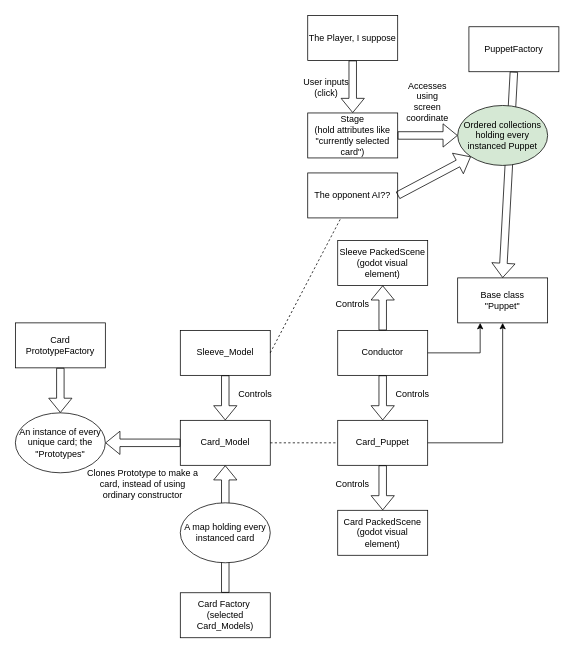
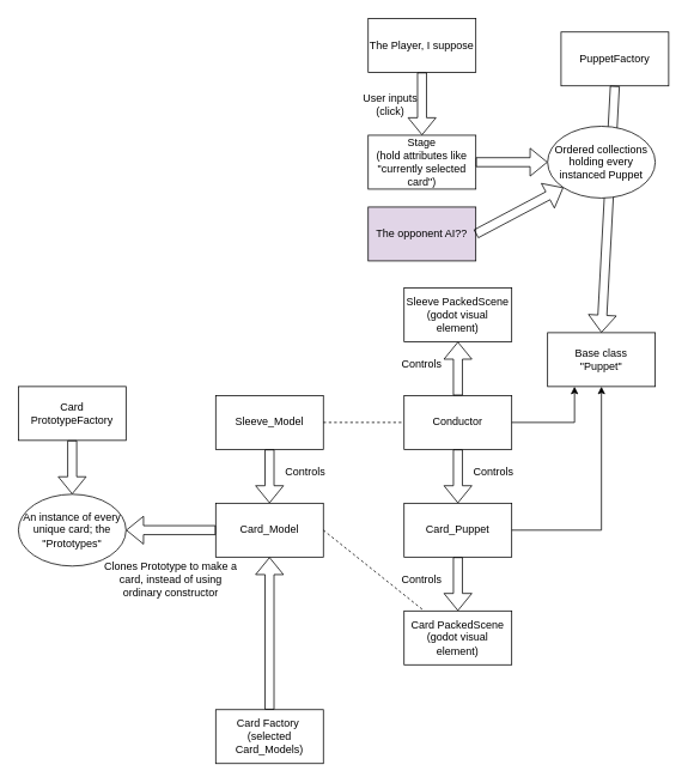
  <mxCell id="0" />
  <mxCell id="1" parent="0" />
  <mxCell id="2" value="Card_Model" style="rounded=0;whiteSpace=wrap;html=1;" vertex="1" parent="1"><mxGeometry x="240" y="560" width="120" height="60" as="geometry" /></mxCell>
  <mxCell id="3" value="Sleeve_Model" style="rounded=0;whiteSpace=wrap;html=1;" vertex="1" parent="1"><mxGeometry x="240" y="440" width="120" height="60" as="geometry" /></mxCell>
  <mxCell id="4" value="Card_Puppet" style="rounded=0;whiteSpace=wrap;html=1;" vertex="1" parent="1"><mxGeometry x="450" y="560" width="120" height="60" as="geometry" /></mxCell>
  <mxCell id="5" value="Conductor" style="rounded=0;whiteSpace=wrap;html=1;" vertex="1" parent="1"><mxGeometry x="450" y="440" width="120" height="60" as="geometry" /></mxCell>
- <mxCell id="6" value="" style="endArrow=none;dashed=1;html=1;rounded=0;exitX=1;exitY=0.5;exitDx=0;exitDy=0;" edge="1" parent="1" source="3" target="36"><mxGeometry width="50" height="50" relative="1" as="geometry"><mxPoint x="350" y="560" as="sourcePoint" /><mxPoint x="400" y="510" as="targetPoint" /></mxGeometry></mxCell>
- <mxCell id="7" value="" style="endArrow=none;dashed=1;html=1;rounded=0;exitX=1;exitY=0.5;exitDx=0;exitDy=0;entryX=0;entryY=0.5;entryDx=0;entryDy=0;" edge="1" parent="1" source="2" target="4"><mxGeometry width="50" height="50" relative="1" as="geometry"><mxPoint x="260" y="850" as="sourcePoint" /><mxPoint x="310" y="800" as="targetPoint" /></mxGeometry></mxCell>
+ <mxCell id="6" value="" style="endArrow=none;dashed=1;html=1;rounded=0;exitX=1;exitY=0.5;exitDx=0;exitDy=0;entryX=0;entryY=0.5;entryDx=0;entryDy=0;" edge="1" parent="1" source="3" target="5"><mxGeometry width="50" height="50" relative="1" as="geometry"><mxPoint x="350" y="560" as="sourcePoint" /><mxPoint x="400" y="510" as="targetPoint" /></mxGeometry></mxCell>
+ <mxCell id="7" value="" style="endArrow=none;dashed=1;html=1;rounded=0;exitX=1;exitY=0.5;exitDx=0;exitDy=0;" edge="1" parent="1" source="2" target="15"><mxGeometry width="50" height="50" relative="1" as="geometry"><mxPoint x="260" y="850" as="sourcePoint" /><mxPoint x="310" y="800" as="targetPoint" /></mxGeometry></mxCell>
  <mxCell id="8" value="Base class&lt;br&gt;&quot;Puppet&quot;" style="rounded=0;whiteSpace=wrap;html=1;" vertex="1" parent="1"><mxGeometry x="610" y="370" width="120" height="60" as="geometry" /></mxCell>
  <mxCell id="9" value="" style="endArrow=classic;html=1;rounded=0;entryX=0.5;entryY=1;entryDx=0;entryDy=0;exitX=1;exitY=0.5;exitDx=0;exitDy=0;" edge="1" parent="1" source="4" target="8"><mxGeometry width="50" height="50" relative="1" as="geometry"><mxPoint x="730" y="620" as="sourcePoint" /><mxPoint x="790" y="540" as="targetPoint" /><Array as="points"><mxPoint x="670" y="590" /></Array></mxGeometry></mxCell>
  <mxCell id="10" value="" style="endArrow=classic;html=1;rounded=0;entryX=0.25;entryY=1;entryDx=0;entryDy=0;exitX=1;exitY=0.5;exitDx=0;exitDy=0;" edge="1" parent="1" source="5" target="8"><mxGeometry width="50" height="50" relative="1" as="geometry"><mxPoint x="740" y="630" as="sourcePoint" /><mxPoint x="800" y="550" as="targetPoint" /><Array as="points"><mxPoint x="640" y="470" /></Array></mxGeometry></mxCell>
  <mxCell id="11" value="" style="shape=flexArrow;endArrow=classic;html=1;rounded=0;entryX=0.5;entryY=0;entryDx=0;entryDy=0;exitX=0.5;exitY=1;exitDx=0;exitDy=0;" edge="1" parent="1" source="3" target="2"><mxGeometry width="50" height="50" relative="1" as="geometry"><mxPoint x="360" y="760" as="sourcePoint" /><mxPoint x="410" y="710" as="targetPoint" /></mxGeometry></mxCell>
  <mxCell id="12" value="Controls" style="text;html=1;align=center;verticalAlign=middle;whiteSpace=wrap;rounded=0;" vertex="1" parent="1"><mxGeometry x="310" y="510" width="60" height="30" as="geometry" /></mxCell>
  <mxCell id="13" value="" style="shape=flexArrow;endArrow=classic;html=1;rounded=0;exitX=0.5;exitY=1;exitDx=0;exitDy=0;entryX=0.5;entryY=0;entryDx=0;entryDy=0;" edge="1" parent="1" source="5" target="4"><mxGeometry width="50" height="50" relative="1" as="geometry"><mxPoint x="550" y="730" as="sourcePoint" /><mxPoint x="600" y="680" as="targetPoint" /></mxGeometry></mxCell>
  <mxCell id="14" value="Controls" style="text;html=1;align=center;verticalAlign=middle;whiteSpace=wrap;rounded=0;" vertex="1" parent="1"><mxGeometry x="520" y="510" width="60" height="30" as="geometry" /></mxCell>
  <mxCell id="15" value="Card PackedScene&lt;br&gt;(godot visual element)" style="rounded=0;whiteSpace=wrap;html=1;" vertex="1" parent="1"><mxGeometry x="450" y="680" width="120" height="60" as="geometry" /></mxCell>
  <mxCell id="16" value="Sleeve PackedScene&lt;br&gt;(godot visual element)" style="rounded=0;whiteSpace=wrap;html=1;" vertex="1" parent="1"><mxGeometry x="450" y="320" width="120" height="60" as="geometry" /></mxCell>
  <mxCell id="17" value="" style="shape=flexArrow;endArrow=classic;html=1;rounded=0;entryX=0.5;entryY=1;entryDx=0;entryDy=0;exitX=0.5;exitY=0;exitDx=0;exitDy=0;" edge="1" parent="1" source="5" target="16"><mxGeometry width="50" height="50" relative="1" as="geometry"><mxPoint x="350" y="430" as="sourcePoint" /><mxPoint x="400" y="380" as="targetPoint" /></mxGeometry></mxCell>
  <mxCell id="18" value="" style="shape=flexArrow;endArrow=classic;html=1;rounded=0;exitX=0.5;exitY=1;exitDx=0;exitDy=0;entryX=0.5;entryY=0;entryDx=0;entryDy=0;" edge="1" parent="1" source="4" target="15"><mxGeometry width="50" height="50" relative="1" as="geometry"><mxPoint x="510" y="890" as="sourcePoint" /><mxPoint x="560" y="840" as="targetPoint" /></mxGeometry></mxCell>
  <mxCell id="19" value="Controls" style="text;html=1;align=center;verticalAlign=middle;whiteSpace=wrap;rounded=0;" vertex="1" parent="1"><mxGeometry x="440" y="390" width="60" height="30" as="geometry" /></mxCell>
  <mxCell id="20" value="Controls" style="text;html=1;align=center;verticalAlign=middle;whiteSpace=wrap;rounded=0;" vertex="1" parent="1"><mxGeometry x="440" y="630" width="60" height="30" as="geometry" /></mxCell>
  <mxCell id="21" value="Card PrototypeFactory" style="rounded=0;whiteSpace=wrap;html=1;" vertex="1" parent="1"><mxGeometry x="20" y="430" width="120" height="60" as="geometry" /></mxCell>
  <mxCell id="22" value="An instance of every unique card; the &quot;Prototypes&quot;" style="ellipse;whiteSpace=wrap;html=1;" vertex="1" parent="1"><mxGeometry x="20" y="550" width="120" height="80" as="geometry" /></mxCell>
  <mxCell id="23" value="" style="shape=flexArrow;endArrow=classic;html=1;rounded=0;exitX=0.5;exitY=1;exitDx=0;exitDy=0;entryX=0.5;entryY=0;entryDx=0;entryDy=0;" edge="1" parent="1" source="21" target="22"><mxGeometry width="50" height="50" relative="1" as="geometry"><mxPoint x="300" y="780" as="sourcePoint" /><mxPoint x="350" y="730" as="targetPoint" /></mxGeometry></mxCell>
  <mxCell id="24" value="" style="shape=flexArrow;endArrow=classic;html=1;rounded=0;entryX=1;entryY=0.5;entryDx=0;entryDy=0;exitX=0;exitY=0.5;exitDx=0;exitDy=0;" edge="1" parent="1" source="2" target="22"><mxGeometry width="50" height="50" relative="1" as="geometry"><mxPoint x="190" y="750" as="sourcePoint" /><mxPoint x="240" y="700" as="targetPoint" /></mxGeometry></mxCell>
  <mxCell id="25" value="Clones Prototype to make a card, instead of using ordinary constructor" style="text;html=1;align=center;verticalAlign=middle;whiteSpace=wrap;rounded=0;" vertex="1" parent="1"><mxGeometry x="110" y="630" width="160" height="30" as="geometry" /></mxCell>
  <mxCell id="26" value="Card Factory&amp;nbsp;&lt;br&gt;(selected Card_Models)" style="rounded=0;whiteSpace=wrap;html=1;" vertex="1" parent="1"><mxGeometry x="240" y="790" width="120" height="60" as="geometry" /></mxCell>
  <mxCell id="27" value="" style="shape=flexArrow;endArrow=classic;html=1;rounded=0;entryX=0.5;entryY=1;entryDx=0;entryDy=0;exitX=0.5;exitY=0;exitDx=0;exitDy=0;" edge="1" parent="1" source="26" target="2"><mxGeometry width="50" height="50" relative="1" as="geometry"><mxPoint x="210" y="770" as="sourcePoint" /><mxPoint x="260" y="720" as="targetPoint" /></mxGeometry></mxCell>
  <mxCell id="28" value="Stage&lt;br&gt;(hold attributes like &quot;currently selected card&quot;)" style="rounded=0;whiteSpace=wrap;html=1;" vertex="1" parent="1"><mxGeometry x="410" y="150" width="120" height="60" as="geometry" /></mxCell>
  <mxCell id="29" value="PuppetFactory" style="rounded=0;whiteSpace=wrap;html=1;" vertex="1" parent="1"><mxGeometry x="625" y="35" width="120" height="60" as="geometry" /></mxCell>
  <mxCell id="30" value="" style="shape=flexArrow;endArrow=classic;html=1;rounded=0;exitX=0.5;exitY=1;exitDx=0;exitDy=0;entryX=0.5;entryY=0;entryDx=0;entryDy=0;" edge="1" parent="1" source="29" target="8"><mxGeometry width="50" height="50" relative="1" as="geometry"><mxPoint x="270" y="250" as="sourcePoint" /><mxPoint x="320" y="200" as="targetPoint" /></mxGeometry></mxCell>
- <mxCell id="31" value="Ordered collections holding every instanced Puppet" style="ellipse;whiteSpace=wrap;html=1;fillColor=#d5e8d4;" vertex="1" parent="1"><mxGeometry x="610" y="140" width="120" height="80" as="geometry" /></mxCell>
- <mxCell id="32" value="A map holding every instanced card" style="ellipse;whiteSpace=wrap;html=1;" vertex="1" parent="1"><mxGeometry x="240" y="670" width="120" height="80" as="geometry" /></mxCell>
+ <mxCell id="31" value="Ordered collections holding every instanced Puppet" style="ellipse;whiteSpace=wrap;html=1;" vertex="1" parent="1"><mxGeometry x="610" y="140" width="120" height="80" as="geometry" /></mxCell>
  <mxCell id="33" value="" style="shape=flexArrow;endArrow=classic;html=1;rounded=0;entryX=0;entryY=0.5;entryDx=0;entryDy=0;exitX=1;exitY=0.5;exitDx=0;exitDy=0;" edge="1" parent="1" source="28" target="31"><mxGeometry width="50" height="50" relative="1" as="geometry"><mxPoint x="270" y="240" as="sourcePoint" /><mxPoint x="320" y="190" as="targetPoint" /></mxGeometry></mxCell>
- <mxCell id="34" value="Accesses using screen coordinate" style="text;html=1;align=center;verticalAlign=middle;whiteSpace=wrap;rounded=0;" vertex="1" parent="1"><mxGeometry x="540" y="120" width="60" height="30" as="geometry" /></mxCell>
  <mxCell id="35" value="The Player, I suppose" style="rounded=0;whiteSpace=wrap;html=1;" vertex="1" parent="1"><mxGeometry x="410" y="20" width="120" height="60" as="geometry" /></mxCell>
- <mxCell id="36" value="The opponent AI??" style="rounded=0;whiteSpace=wrap;html=1;" vertex="1" parent="1"><mxGeometry x="410" y="230" width="120" height="60" as="geometry" /></mxCell>
+ <mxCell id="36" value="The opponent AI??" style="rounded=0;whiteSpace=wrap;html=1;fillColor=#e1d5e7;" vertex="1" parent="1"><mxGeometry x="410" y="230" width="120" height="60" as="geometry" /></mxCell>
  <mxCell id="37" value="" style="shape=flexArrow;endArrow=classic;html=1;rounded=0;exitX=0.5;exitY=1;exitDx=0;exitDy=0;entryX=0.5;entryY=0;entryDx=0;entryDy=0;" edge="1" parent="1" source="35" target="28"><mxGeometry width="50" height="50" relative="1" as="geometry"><mxPoint x="310" y="180" as="sourcePoint" /><mxPoint x="360" y="130" as="targetPoint" /></mxGeometry></mxCell>
  <mxCell id="38" value="User inputs (click)" style="text;html=1;align=center;verticalAlign=middle;whiteSpace=wrap;rounded=0;" vertex="1" parent="1"><mxGeometry x="390" y="101" width="90" height="30" as="geometry" /></mxCell>
  <mxCell id="39" value="" style="shape=flexArrow;endArrow=classic;html=1;rounded=0;exitX=1;exitY=0.5;exitDx=0;exitDy=0;entryX=0;entryY=1;entryDx=0;entryDy=0;" edge="1" parent="1" source="36" target="31"><mxGeometry width="50" height="50" relative="1" as="geometry"><mxPoint x="130" y="290" as="sourcePoint" /><mxPoint x="180" y="240" as="targetPoint" /></mxGeometry></mxCell>
